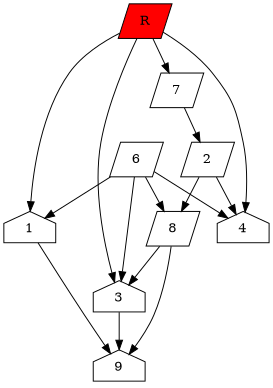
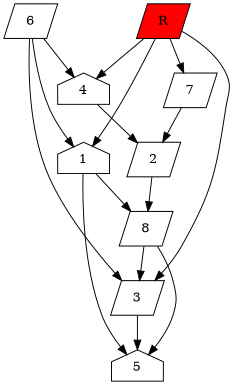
  digraph {
    node [shape=parallelogram]
    1 [shape=house]
-   5 [shape=house label=9]
+   5 [shape=house]
    8
-   3 [shape=house]
+   3
    2
    4 [shape=house]
    6
    7
    R [fillcolor="#ff0000" style=filled]
    1 -> 5
-   6 -> 8
+   1 -> 8
    8 -> 5
    8 -> 3
    3 -> 5
    2 -> 8
-   2 -> 4
+   4 -> 2
    6 -> 1
    6 -> 3
    6 -> 4
    7 -> 2
    R -> 1
    R -> 3
    R -> 4
    R -> 7
  }
